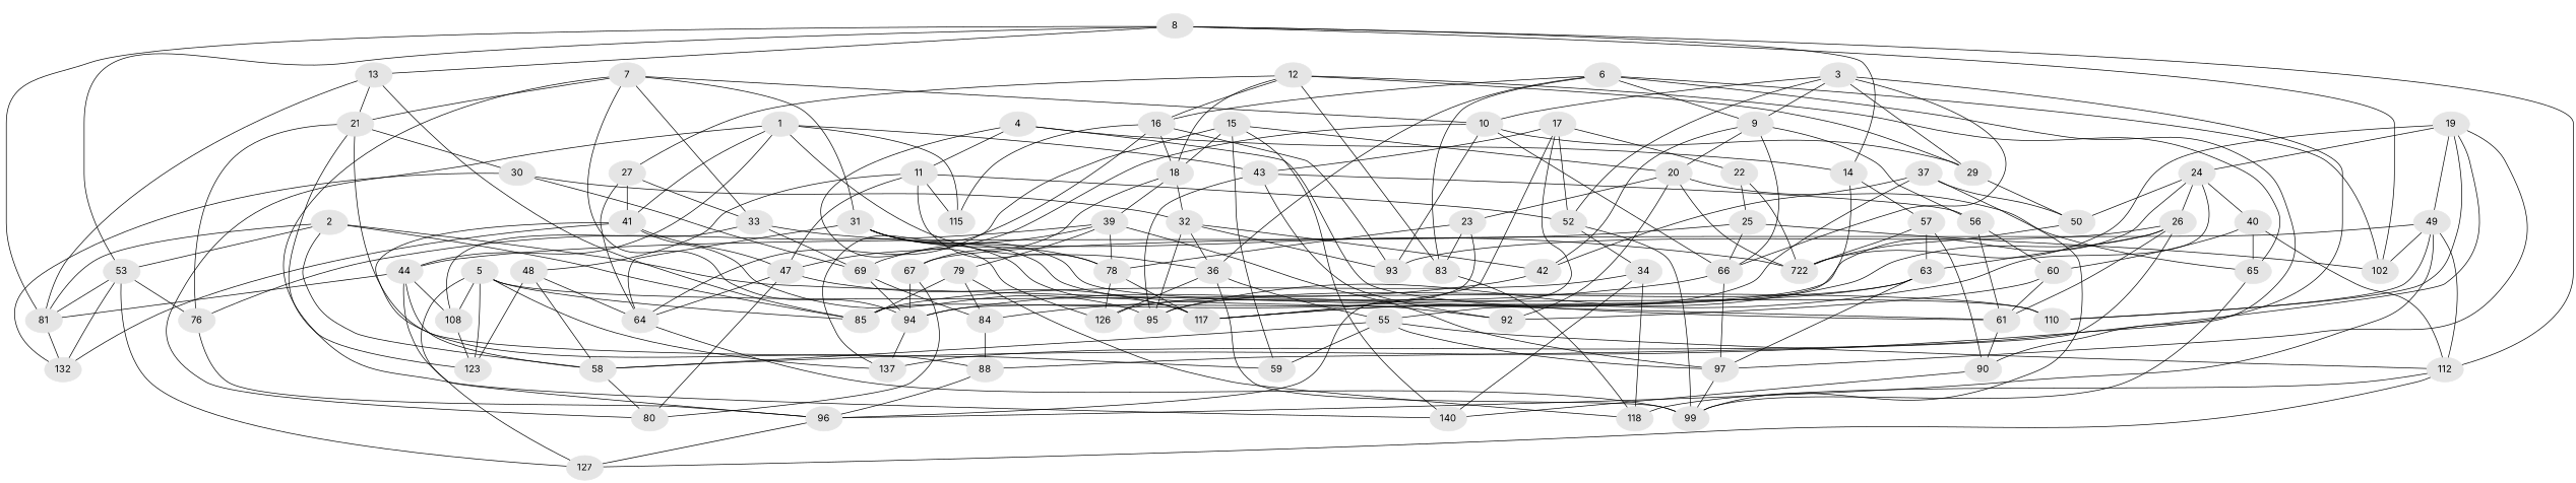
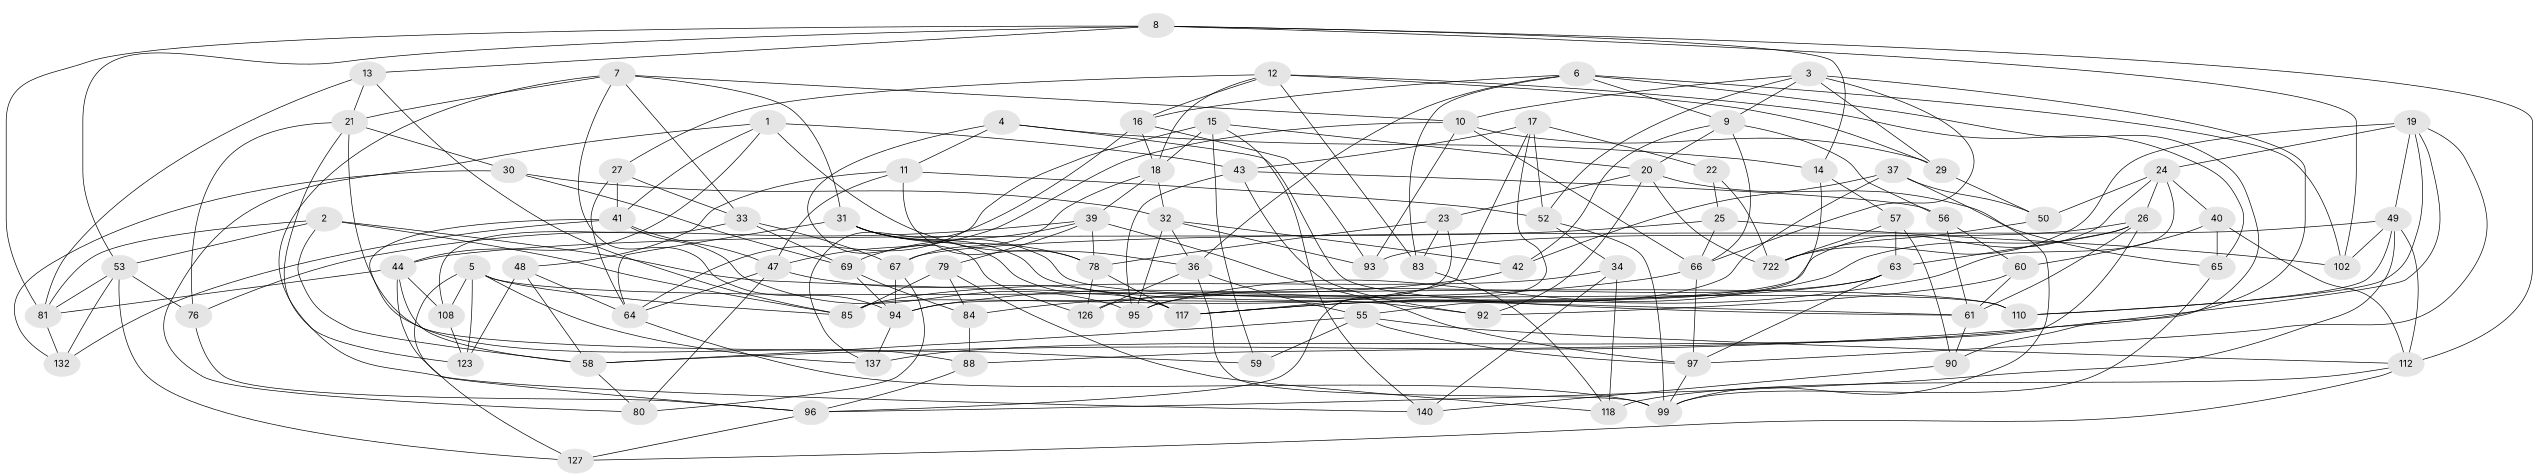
  graph {
    fontname=Inter
    node [color=gray90 fontname=Inter style=filled]
    edge [fontname=Inter]
    1 [super="+62"]
    36 [super="+111"]
    41 [super="+104"]
    43 [super="+86"]
    44 [super="+116"]
    80
-   115
    126
    55 [super="+89"]
    99 [super="+109"]
    47 [super="+94"]
    88
    95 [super="+131"]
    132
    56
    92
    58 [super="+130"]
    81 [super="+124"]
    108
    127
    2 [super="+35"]
    53 [super="+106"]
    61 [super="+135"]
    85 [super="+114"]
    34
    140
    118
    76
    90
    3 [super="+46"]
    9 [super="+38"]
    10 [super="+68"]
    29
    52
    66 [super="+139"]
    137
    20 [super="+28"]
    42
    93
    50
    97 [super="+113"]
    84
    11 [super="+121"]
    48
    78 [super="+133"]
    4
    14
    57
    5 [super="+103"]
    96 [super="+101"]
    110
    123
    6 [super="+73"]
    16 [super="+75"]
    83
    102
    18 [super="+136"]
    7 [super="+125"]
    21 [super="+54"]
    31 [super="+51"]
    33 [super="+72"]
    n62 [label=94 super="+138"]
    59
    30
    64 [super="+119"]
    117 [super="+120"]
    n67 [label=722 super="+129"]
    69 [super="+91"]
    8 [super="+87"]
    13
    112 [super="+128"]
    65
    23
    60
    12 [super="+45"]
    27
    32 [super="+71"]
    39 [super="+107"]
    67
    63 [super="+98"]
    15 [super="+105"]
    17 [super="+134"]
    22
    25
    79
    19 [super="+82"]
    24 [super="+100"]
    49 [super="+77"]
    26 [super="+70"]
    40
    37
    1 -- 36
    1 -- 41
    1 -- 43
    1 -- 44
    1 -- 80
-   1 -- 115
    36 -- 126
    36 -- 55
    36 -- 99
    41 -- 47
    41 -- 88
    41 -- 95
    41 -- 132
    43 -- 95 [weight=2]
    43 -- 56
    43 -- 92
    44 -- 58
    44 -- 81
    44 -- 108
    44 -- 127
    55 -- 58
    55 -- 97
    55 -- 59
    55 -- 112
    47 -- 80
    47 -- 64
    47 -- 117
    88 -- 96
    56 -- 61
    56 -- 60
    58 -- 80
    81 -- 132
    108 -- 123
    2 -- 58
    2 -- 81
    2 -- 53
    2 -- 61
    2 -- 85
    53 -- 132
    53 -- 81
    53 -- 127
    53 -- 76
    61 -- 90
    34 -- 85
    34 -- 140
    34 -- 118
    76 -- 96
    90 -- 140
    3 -- 9
    3 -- 10
    3 -- 29
    3 -- 52
    3 -- 66
    3 -- 137
    9 -- 56
    9 -- 66
    9 -- 20
    9 -- 42
    10 -- 47
    10 -- 29
    10 -- 66
    10 -- 93
    29 -- 50
    52 -- 99
    52 -- 34
    66 -- 97
    66 -- 84
    20 -- 92
    20 -- n67
    20 -- 65
    20 -- 23
    42 -- n62
    50 -- n67
    97 -- 99
    84 -- 88
-   11 -- 115
    11 -- 47
    11 -- 52
    11 -- 48
    11 -- 78
    48 -- 58
    48 -- 123
    48 -- 64
    78 -- 126
    78 -- 117
    4 -- 126
    4 -- 61
    4 -- 11
    4 -- 14
    14 -- 55
    14 -- 57
    57 -- 90
    57 -- n67
    57 -- 63
    5 -- 108
    5 -- 85
    5 -- 137
    5 -- 96
    5 -- 110
    5 -- 123
    96 -- 127
    6 -- 36
    6 -- 90
    6 -- 9
    6 -- 16
    6 -- 83
    6 -- 102
-   16 -- 115
    16 -- 137
    16 -- 93
    16 -- 18
    83 -- 118
    18 -- 32
    18 -- 39
    18 -- 67
    7 -- 140
    7 -- 10
    7 -- 21
    7 -- 31
    7 -- 33
    7 -- n62
    21 -- 76
    21 -- 123
    21 -- 59
    21 -- 30
    31 -- 92
    31 -- 78
    31 -- 110
    31 -- 64
    31 -- 117
    33 -- 108
-   33 -- n67
+   33 -- 67
    33 -- 69 [weight=2]
    n62 -- 137
    30 -- 132
    30 -- 69
    30 -- 32
    64 -- 99
    69 -- 84
    69 -- n62
    8 -- 81
    8 -- 53
    8 -- 14
    8 -- 102
    8 -- 13
    8 -- 112
    13 -- 81
    13 -- 85
    13 -- 21
    112 -- 127
    112 -- 118
    65 -- 99
    23 -- 85
    23 -- 78
    23 -- 83
    60 -- 92
    60 -- 61
    12 -- 29
    12 -- 16
    12 -- 83
    12 -- 18
    12 -- 65
    12 -- 27
    27 -- 41
    27 -- 33
    27 -- 64
    32 -- 36
    32 -- 95
    32 -- 42
    32 -- 93
    39 -- 76
    39 -- 97
    39 -- 78
    39 -- 69
    39 -- 79
    67 -- 80
    67 -- n62
    63 -- 95
    63 -- 97
    63 -- 117
    15 -- 140
    15 -- 20
    15 -- 18
    15 -- 59 [weight=2]
    15 -- 64
    17 -- 43
    17 -- 52
    17 -- 96
    17 -- 117
    17 -- 22 [weight=2]
    22 -- n67
    22 -- 25
    25 -- 44
    25 -- 66
    25 -- 102
    79 -- 85
    79 -- 118
    79 -- 84
    19 -- 58
    19 -- 97
    19 -- 110
    19 -- n67
    19 -- 24
    19 -- 49
    24 -- 50
    24 -- n62
    24 -- 117
    24 -- 26
    24 -- 40
    49 -- 96
    49 -- 110
    49 -- 102
    49 -- 112
    49 -- 67
    26 -- 88
    26 -- 95
    26 -- 61
    26 -- 93
    26 -- 63
    40 -- 112
    40 -- 65
    40 -- 60
    37 -- 126
    37 -- 99
    37 -- 42
    37 -- 50
  }
